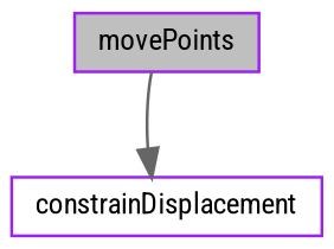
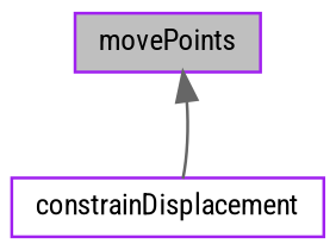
  digraph {
    rankdir=TB
    fontname="Roboto Condensed"
    node [color=purple fontname="Roboto Condensed" fontsize=10 shape=record]
    n1 [fillcolor=grey75 fontcolor=black height=0.2 label=movePoints style=filled width=0.4]
    n2 [height=0.2 label=constrainDisplacement width=0.4]
-   n1 -> n2 [color=gray40 fontname="Roboto Condensed" fontsize=10 labelfontname=Helvetica labelfontsize=10 style=solid]
+   n2 -> n1 [color=gray40 fontname="Roboto Condensed" fontsize=10 labelfontname=Helvetica labelfontsize=10 style=solid]
  }
